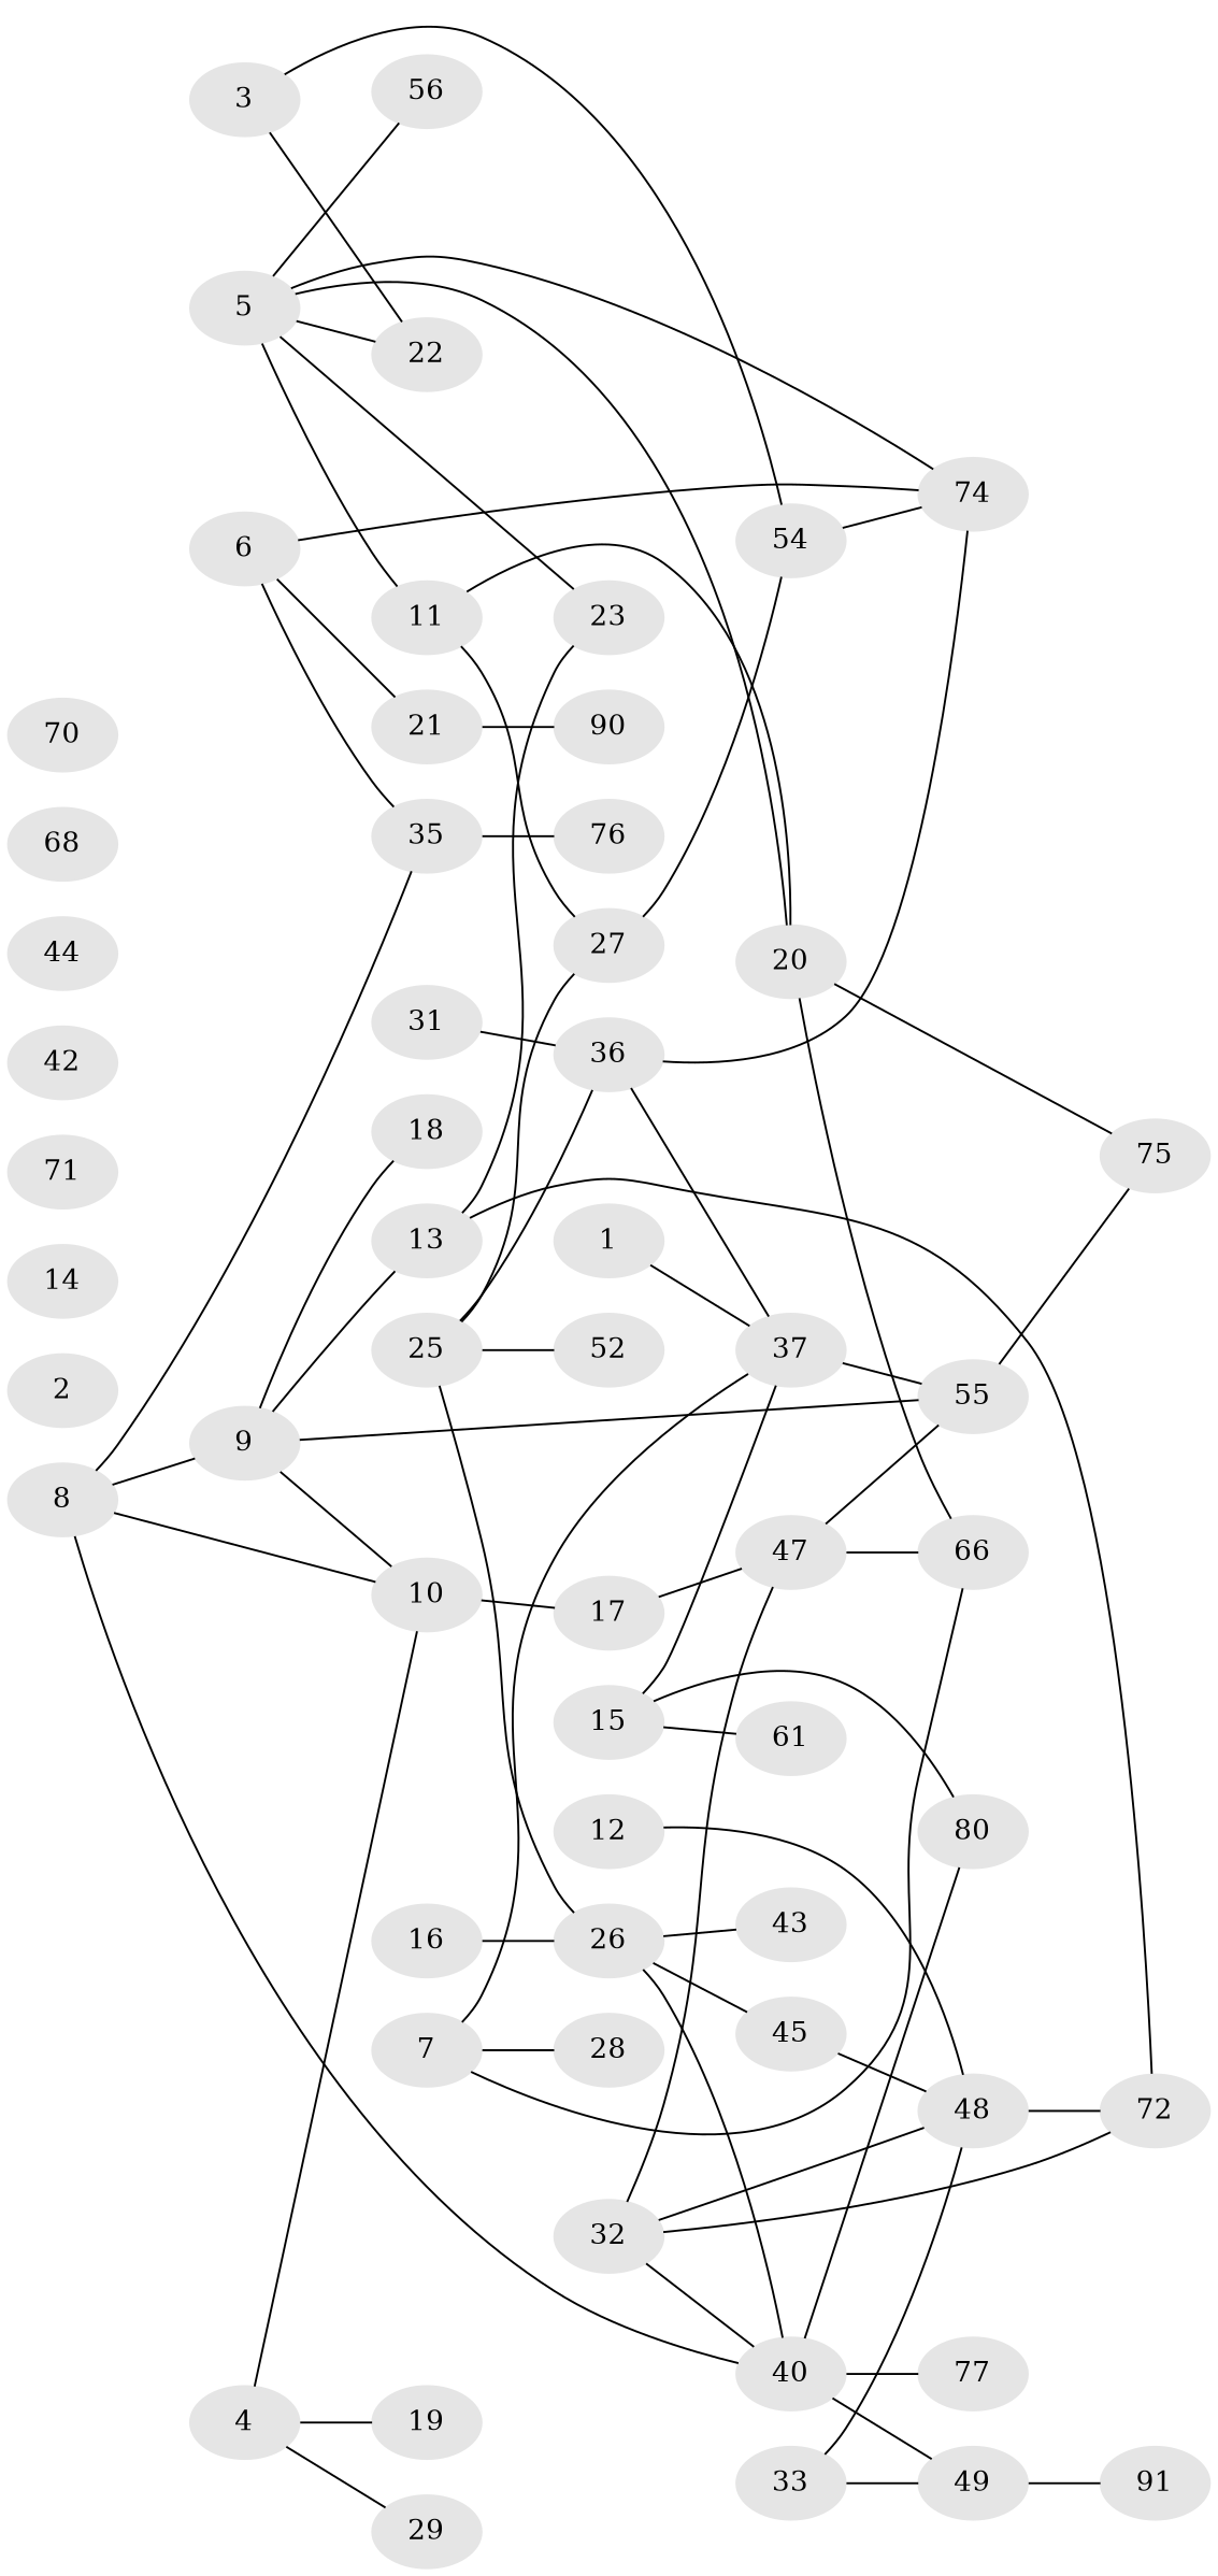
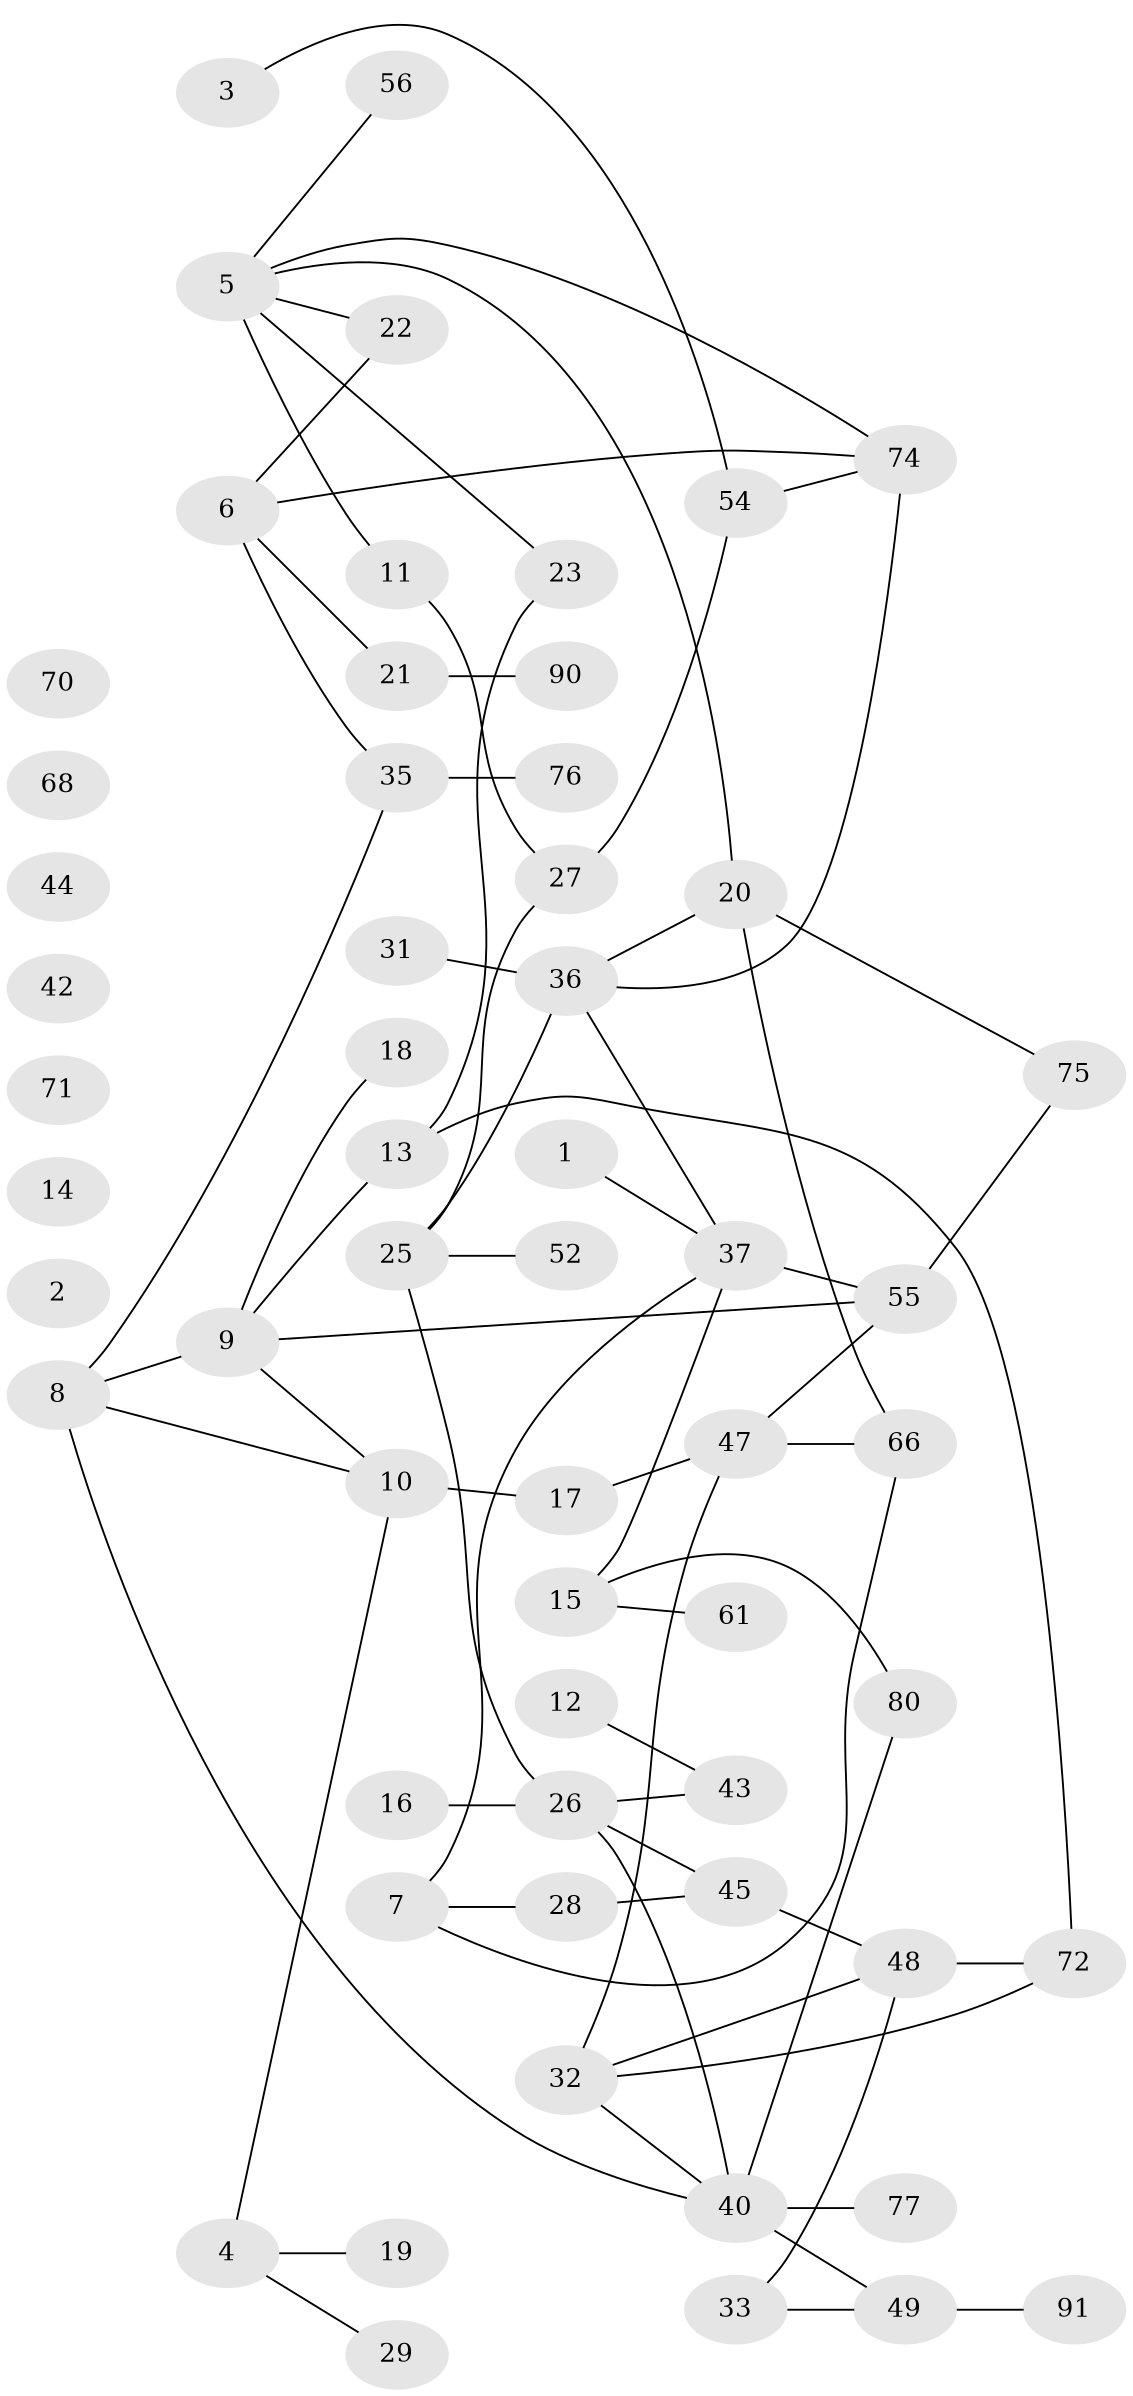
  graph {
    rankdir=LR
    node [color=gray90 style=filled]
    37 [super="+53"]
    55 [super="+65"]
    1
    2 [super="+88"]
    3 [super="+50"]
    22 [super="+57"]
    54 [super="+86"]
    74 [super="+81"]
    4 [super="+60"]
    10
    19
    29
    17 [super="+46"]
    5 [super="+87"]
    11
    20 [super="+69"]
    23
    56
    27 [super="+39"]
    66 [super="+78"]
    75
    6 [super="+64"]
    21 [super="+38"]
    35 [super="+58"]
    90
    76
    28 [super="+71"]
    45 [super="+63"]
    7
    8 [super="+67"]
    9 [super="+30"]
    40 [super="+73"]
    13
    18 [super="+84"]
    80
    49
    77
    72 [super="+92"]
    47 [super="+82"]
    12 [super="+59"]
    48 [super="+62"]
    14
    15 [super="+24"]
    61 [super="+79"]
    26 [super="+51"]
    43
    16
    25 [super="+34"]
    36 [super="+89"]
    52
    31 [super="+83"]
    32 [super="+85"]
    33
    91
    n55 [label=71]
    42
    44
    68
    70
    37 -- 55
    55 -- 75
    1 -- 37
-   3 -- 22
+   6 -- 22
    3 -- 54
    54 -- 74
    4 -- 10
    4 -- 19
    4 -- 29
    10 -- 17
    17 -- 47
    5 -- 22
    5 -- 74
    5 -- 11
    5 -- 20
    5 -- 23
    5 -- 56
-   11 -- 20
+   36 -- 20
    11 -- 27
    20 -- 66
    20 -- 75
    27 -- 54
    6 -- 74
    6 -- 21
    6 -- 35
    21 -- 90
    35 -- 76
+   28 -- 45
    45 -- 48
    7 -- 37
    7 -- 66
    7 -- 28
    8 -- 10
    8 -- 35
    8 -- 9
    8 -- 40
    9 -- 55
    9 -- 10
    9 -- 13
    9 -- 18
    40 -- 80
    40 -- 49
    40 -- 77
    13 -- 23
    13 -- 72
    49 -- 91
    47 -- 55
    47 -- 66
-   12 -- 48
+   12 -- 43
    48 -- 72
    15 -- 37
    15 -- 80
    15 -- 61
    26 -- 45
    26 -- 40
    26 -- 43
    16 -- 26
    25 -- 27
    25 -- 26
    25 -- 36
    25 -- 52
    36 -- 37
    36 -- 74
    31 -- 36
    32 -- 40
    32 -- 72
    32 -- 47
    32 -- 48
    33 -- 49
    33 -- 48
  }
